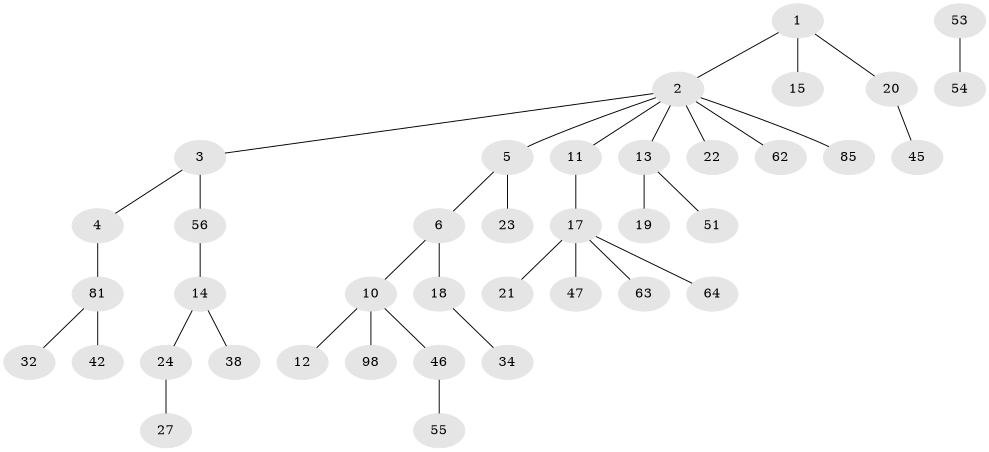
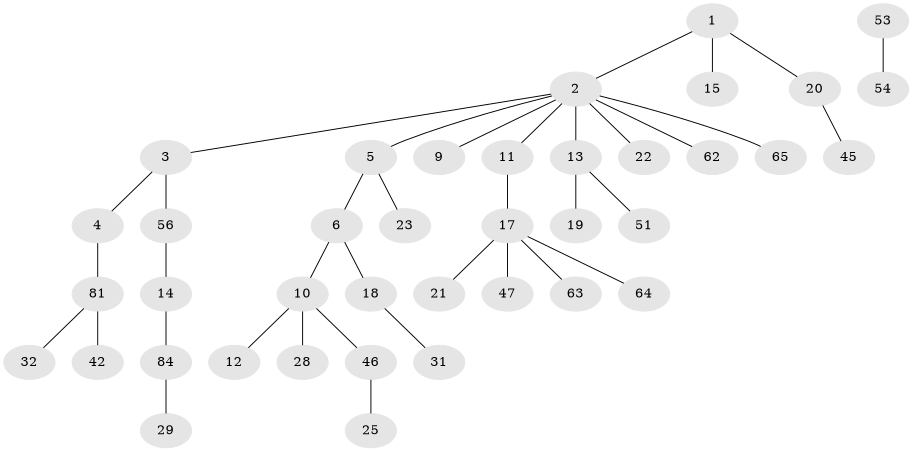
  graph {
    node [color=gray90 style=filled]
    1 [super="+41"]
    2 [super="+8"]
    15
    20 [super="+30"]
    3 [super="+43"]
    5 [super="+44"]
+   9
    11 [super="+26"]
    13 [super="+37"]
    22
    62
-   65 [label=85]
+   65
    45 [super="+58"]
    4 [super="+7"]
    56
    6 [super="+48"]
    23
    17 [super="+36"]
    19 [super="+39"]
    51
    n21 [label=81 super="+35"]
    14 [super="+27"]
    32 [super="+40"]
    42
    10 [super="+16"]
    18 [super="+33"]
    12 [super="+50"]
-   28 [super="+49" label=98]
+   28 [super="+49"]
    46 [super="+60"]
-   34 [super="+57"]
-   24 [super="+25"]
-   38 [super="+52"]
-   55
+   34 [super="+57" label=31]
+   24 [super="+25" label=84]
+   55 [label=25]
    21
    47
    63
    64
-   29 [super="+66" label=27]
+   29 [super="+66"]
    54 [super="+61"]
    53
    1 -- 2
    1 -- 15
    1 -- 20
    2 -- 3
    2 -- 5
+   2 -- 9
    2 -- 11
    2 -- 13
    2 -- 22
    2 -- 62
    2 -- 65
    20 -- 45
    3 -- 4
    3 -- 56
    5 -- 6
    5 -- 23
    11 -- 17
    13 -- 19
    13 -- 51
    4 -- n21
    56 -- 14
    6 -- 10
    6 -- 18
    17 -- 21
    17 -- 47
    17 -- 63
    17 -- 64
    n21 -- 32
    n21 -- 42
    14 -- 24
-   14 -- 38
    10 -- 12
    10 -- 28
    10 -- 46
    18 -- 34
    46 -- 55
    24 -- 29
    53 -- 54
  }
